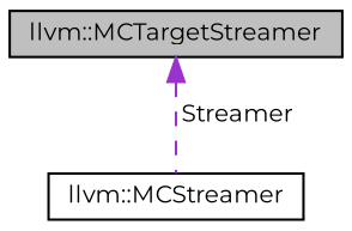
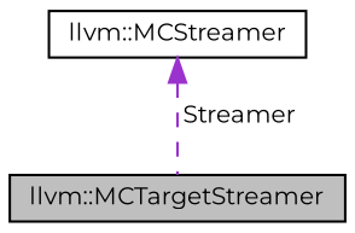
  digraph {
    fontname=Montserrat
    node [color=black fontname=Montserrat fontsize=10 shape=record]
    n1 [fillcolor=grey75 fontcolor=black height=0.2 label="llvm::MCTargetStreamer" style=filled width=0.4]
    n2 [height=0.2 label="llvm::MCStreamer" width=0.4]
-   n1 -> n2 [color=darkorchid3 dir=back fontname=Montserrat fontsize=10 label=" Streamer" labelfontname=Helvetica labelfontsize=10 style=dashed]
+   n2 -> n1 [color=darkorchid3 dir=back fontname=Montserrat fontsize=10 label=" Streamer" labelfontname=Helvetica labelfontsize=10 style=dashed]
  }
